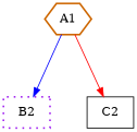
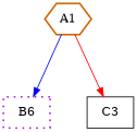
  digraph {
    mindist=1.0
    nodesep=0.6
    rankdir=TB
    ranksep=1.0
    root=Demo
    node [beamproc=beamA bpentry=false bpexit=false cpu=0 fillcolor=white patentry=false patexit=false pattern=patternA penwidth=2 shape=rectangle style=filled qhi=false qil=false qlo=true]
    A1 [color=darkorange3 flags="0x00002003" patentry=true prio=0 qty=1 shape=hexagon toffs=0 tvalid=0 type=noop vabs=false qhi="" qil="" qlo=""]
-   B2 [color=purple flags="0x00108008" patexit=true style="dotted, filled" tperiod=1000 type=blockalign]
-   C3 [color=black flags="0x00100007" tperiod=2000 type=block label=C2 penwidth=""]
+   B2 [color=purple flags="0x00108008" patexit=true style="dotted, filled" tperiod=1000 type=blockalign label=B6]
+   C3 [color=black flags="0x00100007" tperiod=2000 type=block penwidth=""]
    A1 -> B2 [color=blue type=target]
    A1 -> C3 [color=red type=defdst]
  }
